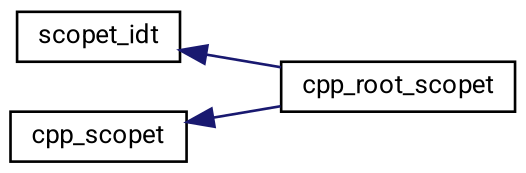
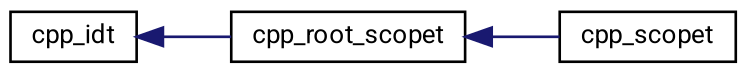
  digraph {
    fontname=Roboto
    rankdir=LR
    node [color=black fontname=Roboto fontsize=10 shape=record]
    edge [color=midnightblue dir=back fontname=Roboto fontsize=10 labelfontname=Helvetica labelfontsize=10 style=solid]
-   n1 [height=0.2 label=scopet_idt width=0.4]
+   n1 [height=0.2 label=cpp_idt width=0.4]
    n2 [height=0.2 label=cpp_root_scopet width=0.4]
    n3 [height=0.2 label=cpp_scopet width=0.4]
    n1 -> n2
-   n3 -> n2
+   n2 -> n3
  }
